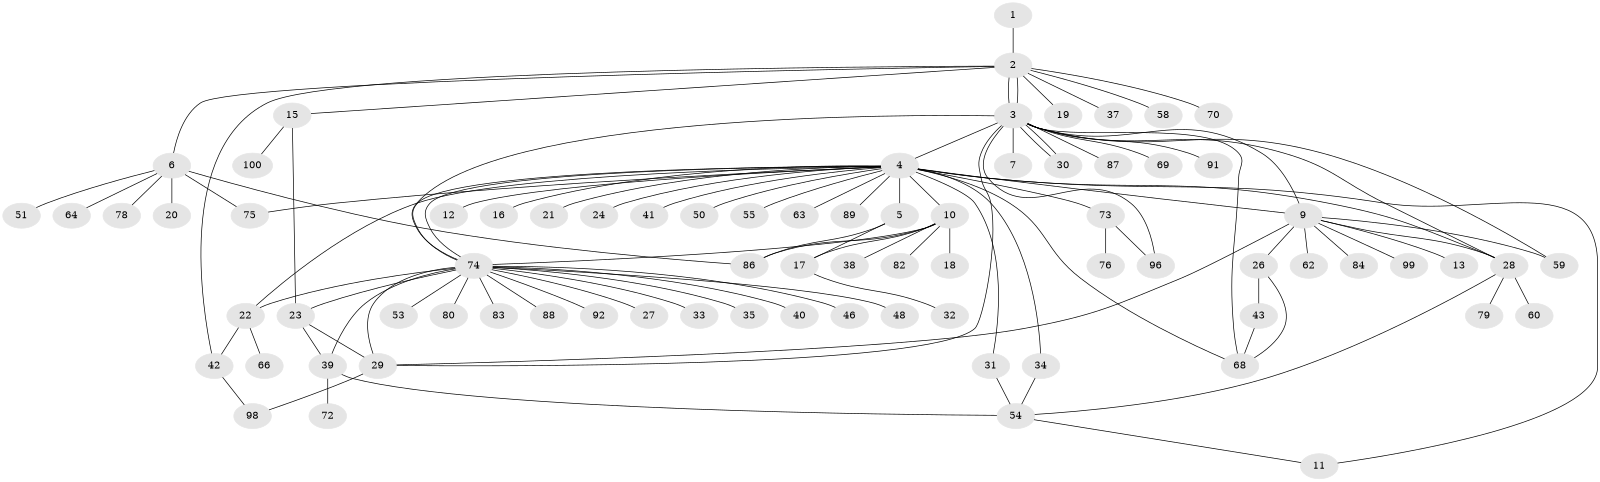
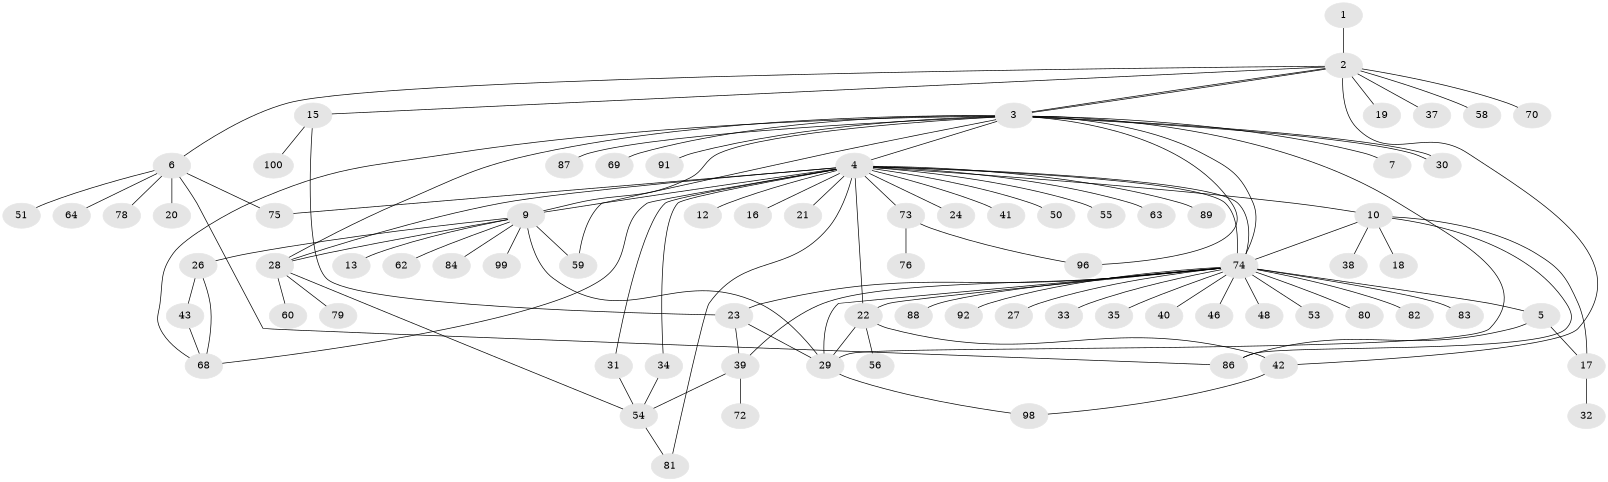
  graph {
    node [color=gray90 style=filled]
    1 [super="+65"]
    2 [super="+52"]
    3 [super="+57"]
    6 [super="+97"]
    15 [super="+49"]
    19
    37
    42 [super="+74"]
    58
    70
    4 [super="+8"]
    7
    9 [super="+61"]
    n14 [label=74 super="+95"]
    n15 [label=28 super="+93"]
    29 [super="+87"]
    30
    n18 [label=87]
    59
    68 [super="+77"]
    69
    91
    96
    75
    86
    20
    51
    64
    78
    23 [super="+36"]
    100
    98
    5 [super="+45"]
    10 [super="+11"]
    12
    16
    21
    22 [super="+71"]
    24
    31
    34
    41
    50
    55
    63
    73 [super="+94"]
-   81 [label=11]
+   81
    89
    13
    26 [super="+28"]
    62
    84
    99
    27
    33
    35
    39
    40 [super="+56"]
    46 [super="+90"]
    48
    53
    80
    82
    83
    88
    92
    54 [super="+85"]
    60
    79
    17 [super="+67"]
    18 [super="+44"]
    38
-   66
+   66 [label=56]
    76
    32
    43
    72
    1 -- 2
    2 -- 3
    2 -- 3
    2 -- 6
    2 -- 15
    2 -- 19
    2 -- 37
    2 -- 42
    2 -- 58
    2 -- 70
    3 -- 4 [weight=2]
    3 -- 7
    3 -- 9
    3 -- n14 [weight=2]
    3 -- n15
    3 -- 29
    3 -- 30
    3 -- 30
    3 -- n18
    3 -- 59
    3 -- 68
    3 -- 69
    3 -- 91
    3 -- 96
    6 -- 75
    6 -- 86
    6 -- 20
    6 -- 51
    6 -- 64
    6 -- 78
    15 -- 23
    15 -- 100
    42 -- 98
    4 -- 9 [weight=3]
    4 -- n14
    4 -- n14
    4 -- n15 [weight=2]
    4 -- 68
    4 -- 75
-   4 -- 5
+   n14 -- 5
    4 -- 10
    4 -- 12
    4 -- 16
    4 -- 21
    4 -- 22
    4 -- 24
    4 -- 31
    4 -- 34
    4 -- 41
    4 -- 50
    4 -- 55
    4 -- 63
    4 -- 73
    4 -- 81
    4 -- 89
    9 -- n15
    9 -- 29
    9 -- 59
    9 -- 13
    9 -- 26
    9 -- 62
    9 -- 84
    9 -- 99
    n14 -- 29
    n14 -- 23
    n14 -- 22
    n14 -- 27
    n14 -- 33
    n14 -- 35
    n14 -- 39
    n14 -- 40
    n14 -- 46
    n14 -- 48
    n14 -- 53
    n14 -- 80
-   10 -- 82
+   n14 -- 82
    n14 -- 83
    n14 -- 88
    n14 -- 92
    n15 -- 54
    n15 -- 60
    n15 -- 79
    29 -- 98
    23 -- 29
    23 -- 39
    5 -- 86
    5 -- 17
    10 -- n14
    10 -- 86
    10 -- 17
    10 -- 18
    10 -- 38
    22 -- 42
+   22 -- 29
    22 -- 66
    31 -- 54 [weight=2]
    34 -- 54
    73 -- 96
    73 -- 76
    26 -- 68
    26 -- 43
    39 -- 54
    39 -- 72
    54 -- 81
    17 -- 32
    43 -- 68
  }
